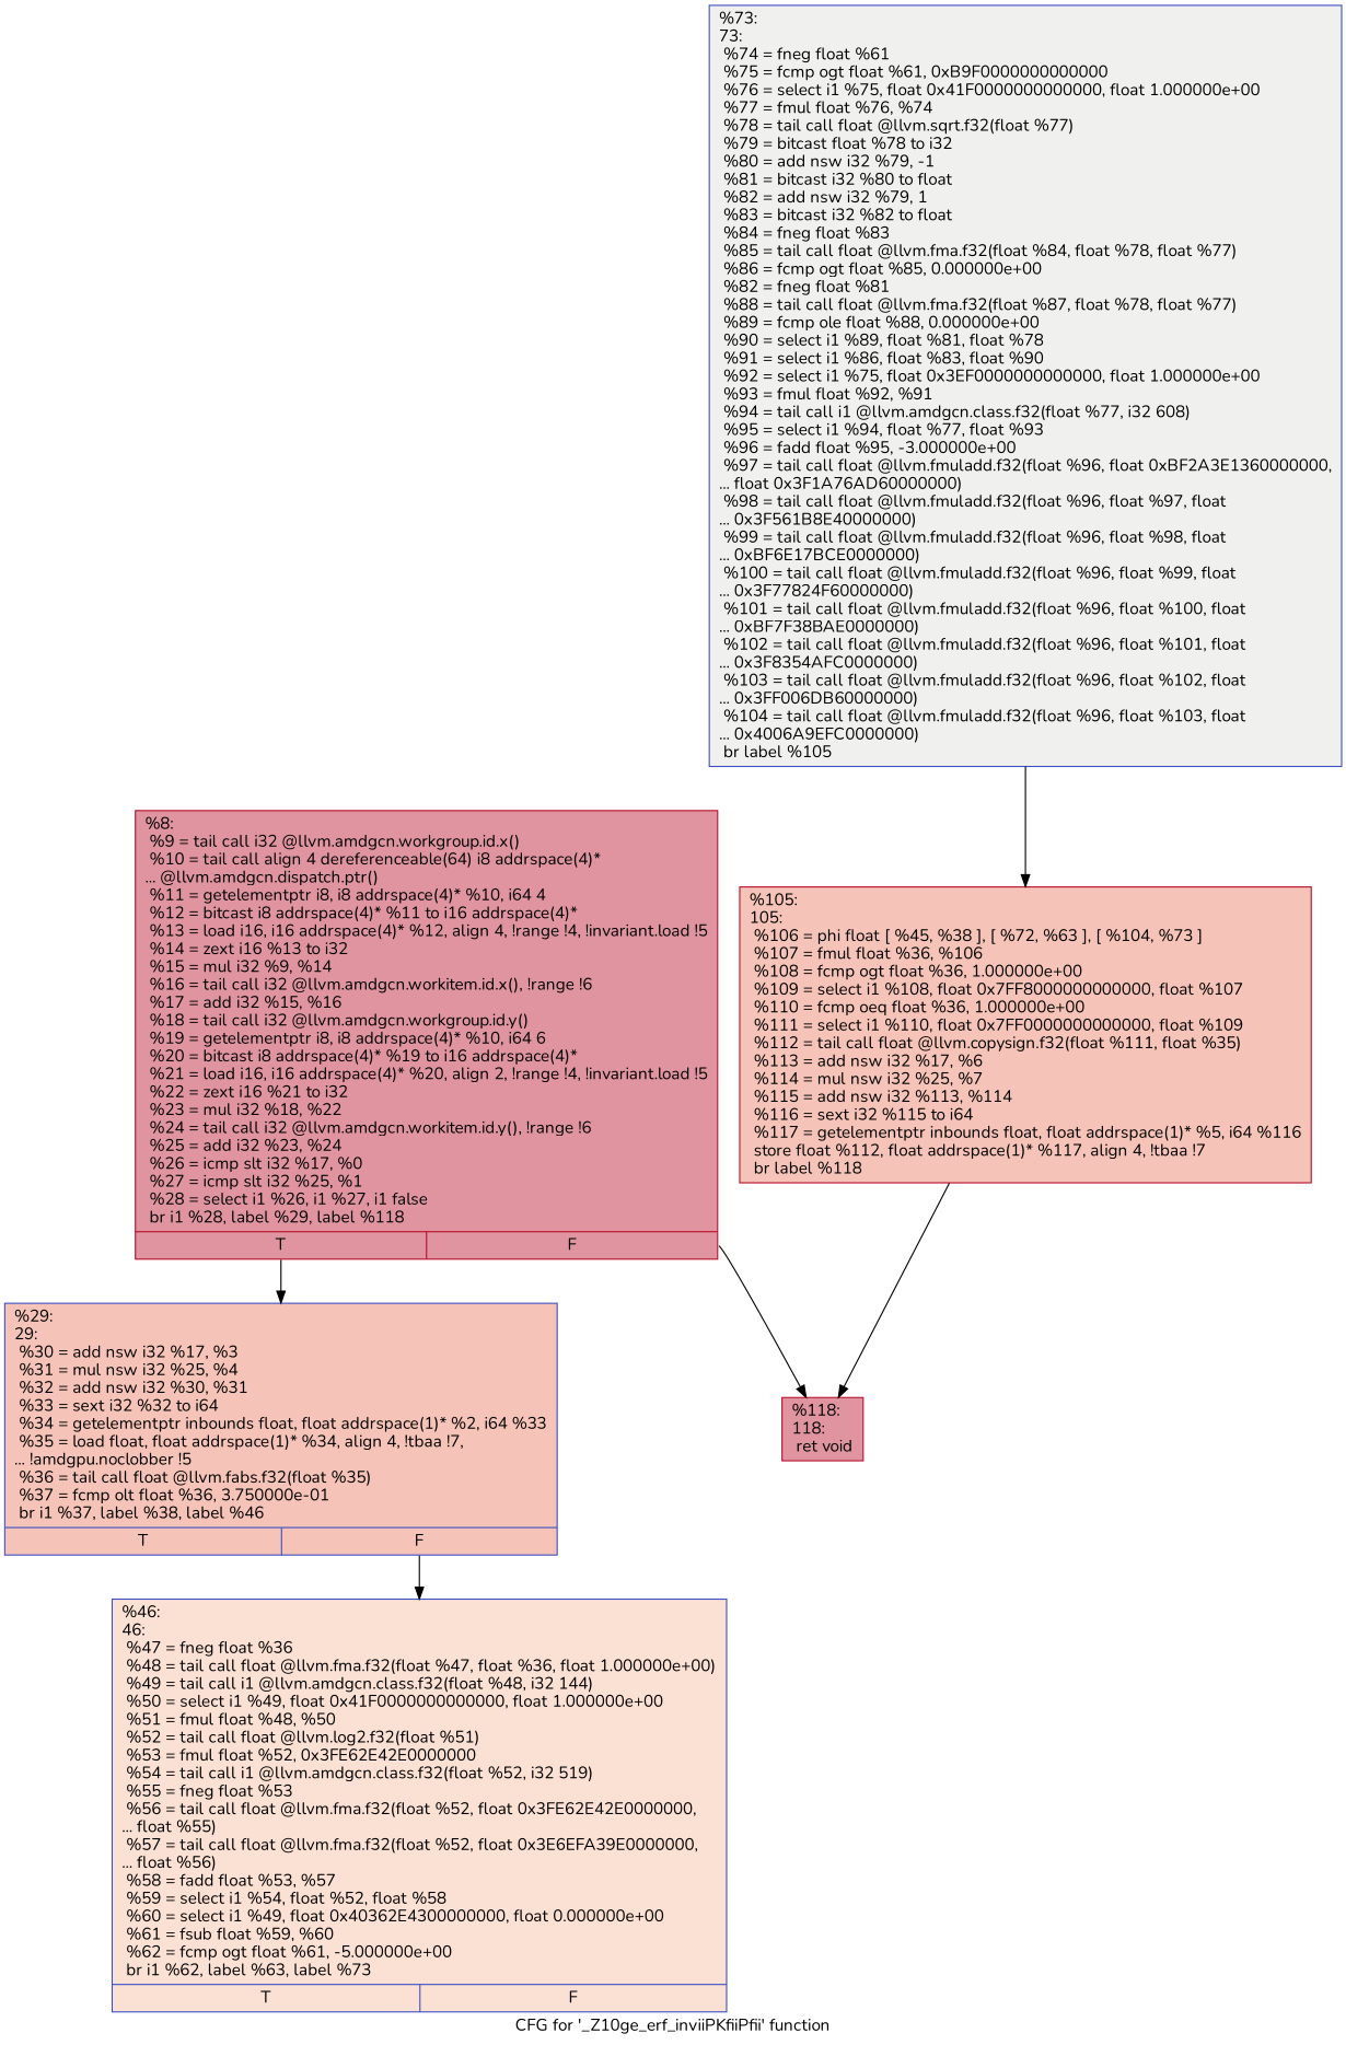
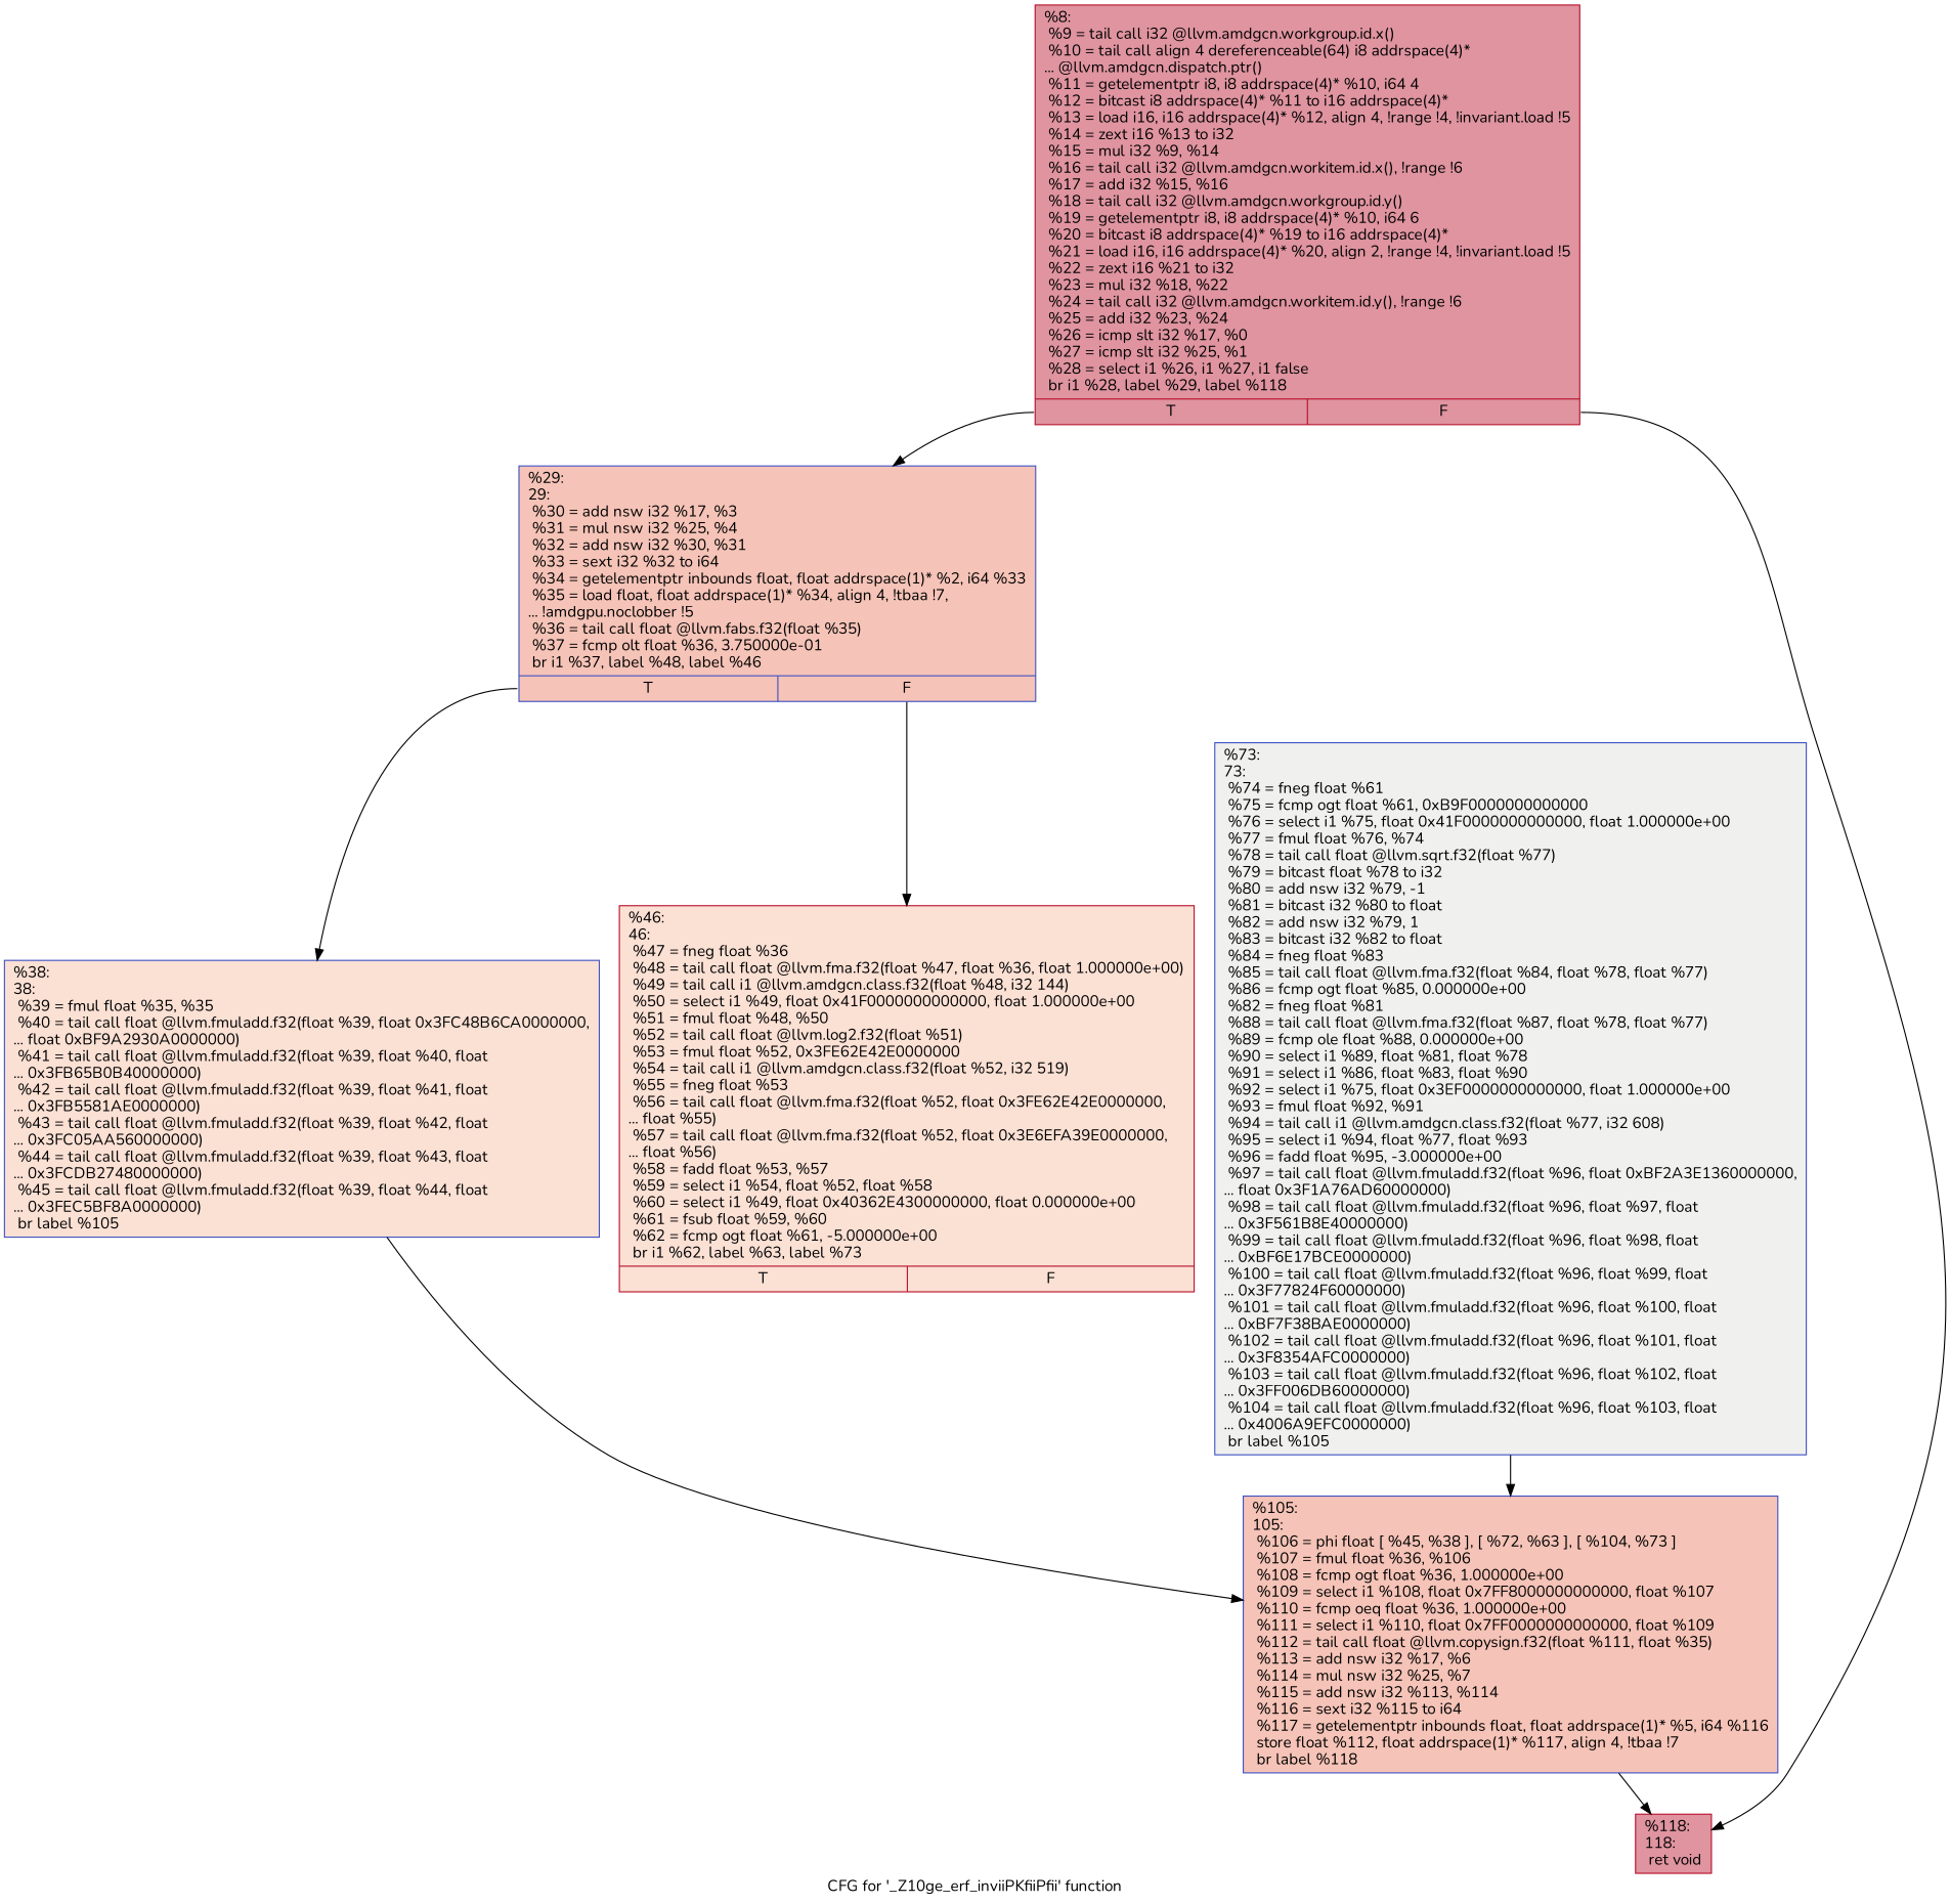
  digraph {
    fontname=Nunito
    label="CFG for '_Z10ge_erf_inviiPKfiiPfii' function"
    node [color="#3d50c3ff" fillcolor="#b70d2870" fontname=Nunito shape=record style=filled]
    edge [fontname=Nunito]
    n1 [color="#b70d28ff" label="{%8:\l  %9 = tail call i32 @llvm.amdgcn.workgroup.id.x()\l  %10 = tail call align 4 dereferenceable(64) i8 addrspace(4)*\l... @llvm.amdgcn.dispatch.ptr()\l  %11 = getelementptr i8, i8 addrspace(4)* %10, i64 4\l  %12 = bitcast i8 addrspace(4)* %11 to i16 addrspace(4)*\l  %13 = load i16, i16 addrspace(4)* %12, align 4, !range !4, !invariant.load !5\l  %14 = zext i16 %13 to i32\l  %15 = mul i32 %9, %14\l  %16 = tail call i32 @llvm.amdgcn.workitem.id.x(), !range !6\l  %17 = add i32 %15, %16\l  %18 = tail call i32 @llvm.amdgcn.workgroup.id.y()\l  %19 = getelementptr i8, i8 addrspace(4)* %10, i64 6\l  %20 = bitcast i8 addrspace(4)* %19 to i16 addrspace(4)*\l  %21 = load i16, i16 addrspace(4)* %20, align 2, !range !4, !invariant.load !5\l  %22 = zext i16 %21 to i32\l  %23 = mul i32 %18, %22\l  %24 = tail call i32 @llvm.amdgcn.workitem.id.y(), !range !6\l  %25 = add i32 %23, %24\l  %26 = icmp slt i32 %17, %0\l  %27 = icmp slt i32 %25, %1\l  %28 = select i1 %26, i1 %27, i1 false\l  br i1 %28, label %29, label %118\l|{<s0>T|<s1>F}}"]
-   n2 [fillcolor="#e8765c70" label="{%29:\l29:                                               \l  %30 = add nsw i32 %17, %3\l  %31 = mul nsw i32 %25, %4\l  %32 = add nsw i32 %30, %31\l  %33 = sext i32 %32 to i64\l  %34 = getelementptr inbounds float, float addrspace(1)* %2, i64 %33\l  %35 = load float, float addrspace(1)* %34, align 4, !tbaa !7,\l... !amdgpu.noclobber !5\l  %36 = tail call float @llvm.fabs.f32(float %35)\l  %37 = fcmp olt float %36, 3.750000e-01\l  br i1 %37, label %38, label %46\l|{<s0>T|<s1>F}}"]
+   n2 [fillcolor="#e8765c70" label="{%29:\l29:                                               \l  %30 = add nsw i32 %17, %3\l  %31 = mul nsw i32 %25, %4\l  %32 = add nsw i32 %30, %31\l  %33 = sext i32 %32 to i64\l  %34 = getelementptr inbounds float, float addrspace(1)* %2, i64 %33\l  %35 = load float, float addrspace(1)* %34, align 4, !tbaa !7,\l... !amdgpu.noclobber !5\l  %36 = tail call float @llvm.fabs.f32(float %35)\l  %37 = fcmp olt float %36, 3.750000e-01\l  br i1 %37, label %48, label %46\l|{<s0>T|<s1>F}}"]
    n3 [color="#b70d28ff" label="{%118:\l118:                                              \l  ret void\l}"]
-   n5 [fillcolor="#f7b99e70" label="{%46:\l46:                                               \l  %47 = fneg float %36\l  %48 = tail call float @llvm.fma.f32(float %47, float %36, float 1.000000e+00)\l  %49 = tail call i1 @llvm.amdgcn.class.f32(float %48, i32 144)\l  %50 = select i1 %49, float 0x41F0000000000000, float 1.000000e+00\l  %51 = fmul float %48, %50\l  %52 = tail call float @llvm.log2.f32(float %51)\l  %53 = fmul float %52, 0x3FE62E42E0000000\l  %54 = tail call i1 @llvm.amdgcn.class.f32(float %52, i32 519)\l  %55 = fneg float %53\l  %56 = tail call float @llvm.fma.f32(float %52, float 0x3FE62E42E0000000,\l... float %55)\l  %57 = tail call float @llvm.fma.f32(float %52, float 0x3E6EFA39E0000000,\l... float %56)\l  %58 = fadd float %53, %57\l  %59 = select i1 %54, float %52, float %58\l  %60 = select i1 %49, float 0x40362E4300000000, float 0.000000e+00\l  %61 = fsub float %59, %60\l  %62 = fcmp ogt float %61, -5.000000e+00\l  br i1 %62, label %63, label %73\l|{<s0>T|<s1>F}}"]
-   n6 [color="#b70d28ff" fillcolor="#e8765c70" label="{%105:\l105:                                              \l  %106 = phi float [ %45, %38 ], [ %72, %63 ], [ %104, %73 ]\l  %107 = fmul float %36, %106\l  %108 = fcmp ogt float %36, 1.000000e+00\l  %109 = select i1 %108, float 0x7FF8000000000000, float %107\l  %110 = fcmp oeq float %36, 1.000000e+00\l  %111 = select i1 %110, float 0x7FF0000000000000, float %109\l  %112 = tail call float @llvm.copysign.f32(float %111, float %35)\l  %113 = add nsw i32 %17, %6\l  %114 = mul nsw i32 %25, %7\l  %115 = add nsw i32 %113, %114\l  %116 = sext i32 %115 to i64\l  %117 = getelementptr inbounds float, float addrspace(1)* %5, i64 %116\l  store float %112, float addrspace(1)* %117, align 4, !tbaa !7\l  br label %118\l}"]
+   n4 [fillcolor="#f7b99e70" label="{%38:\l38:                                               \l  %39 = fmul float %35, %35\l  %40 = tail call float @llvm.fmuladd.f32(float %39, float 0x3FC48B6CA0000000,\l... float 0xBF9A2930A0000000)\l  %41 = tail call float @llvm.fmuladd.f32(float %39, float %40, float\l... 0x3FB65B0B40000000)\l  %42 = tail call float @llvm.fmuladd.f32(float %39, float %41, float\l... 0x3FB5581AE0000000)\l  %43 = tail call float @llvm.fmuladd.f32(float %39, float %42, float\l... 0x3FC05AA560000000)\l  %44 = tail call float @llvm.fmuladd.f32(float %39, float %43, float\l... 0x3FCDB27480000000)\l  %45 = tail call float @llvm.fmuladd.f32(float %39, float %44, float\l... 0x3FEC5BF8A0000000)\l  br label %105\l}"]
+   n5 [color="#b70d28ff" fillcolor="#f7b99e70" label="{%46:\l46:                                               \l  %47 = fneg float %36\l  %48 = tail call float @llvm.fma.f32(float %47, float %36, float 1.000000e+00)\l  %49 = tail call i1 @llvm.amdgcn.class.f32(float %48, i32 144)\l  %50 = select i1 %49, float 0x41F0000000000000, float 1.000000e+00\l  %51 = fmul float %48, %50\l  %52 = tail call float @llvm.log2.f32(float %51)\l  %53 = fmul float %52, 0x3FE62E42E0000000\l  %54 = tail call i1 @llvm.amdgcn.class.f32(float %52, i32 519)\l  %55 = fneg float %53\l  %56 = tail call float @llvm.fma.f32(float %52, float 0x3FE62E42E0000000,\l... float %55)\l  %57 = tail call float @llvm.fma.f32(float %52, float 0x3E6EFA39E0000000,\l... float %56)\l  %58 = fadd float %53, %57\l  %59 = select i1 %54, float %52, float %58\l  %60 = select i1 %49, float 0x40362E4300000000, float 0.000000e+00\l  %61 = fsub float %59, %60\l  %62 = fcmp ogt float %61, -5.000000e+00\l  br i1 %62, label %63, label %73\l|{<s0>T|<s1>F}}"]
+   n6 [fillcolor="#e8765c70" label="{%105:\l105:                                              \l  %106 = phi float [ %45, %38 ], [ %72, %63 ], [ %104, %73 ]\l  %107 = fmul float %36, %106\l  %108 = fcmp ogt float %36, 1.000000e+00\l  %109 = select i1 %108, float 0x7FF8000000000000, float %107\l  %110 = fcmp oeq float %36, 1.000000e+00\l  %111 = select i1 %110, float 0x7FF0000000000000, float %109\l  %112 = tail call float @llvm.copysign.f32(float %111, float %35)\l  %113 = add nsw i32 %17, %6\l  %114 = mul nsw i32 %25, %7\l  %115 = add nsw i32 %113, %114\l  %116 = sext i32 %115 to i64\l  %117 = getelementptr inbounds float, float addrspace(1)* %5, i64 %116\l  store float %112, float addrspace(1)* %117, align 4, !tbaa !7\l  br label %118\l}"]
    n7 [fillcolor="#dedcdb70" label="{%73:\l73:                                               \l  %74 = fneg float %61\l  %75 = fcmp ogt float %61, 0xB9F0000000000000\l  %76 = select i1 %75, float 0x41F0000000000000, float 1.000000e+00\l  %77 = fmul float %76, %74\l  %78 = tail call float @llvm.sqrt.f32(float %77)\l  %79 = bitcast float %78 to i32\l  %80 = add nsw i32 %79, -1\l  %81 = bitcast i32 %80 to float\l  %82 = add nsw i32 %79, 1\l  %83 = bitcast i32 %82 to float\l  %84 = fneg float %83\l  %85 = tail call float @llvm.fma.f32(float %84, float %78, float %77)\l  %86 = fcmp ogt float %85, 0.000000e+00\l  %82 = fneg float %81\l  %88 = tail call float @llvm.fma.f32(float %87, float %78, float %77)\l  %89 = fcmp ole float %88, 0.000000e+00\l  %90 = select i1 %89, float %81, float %78\l  %91 = select i1 %86, float %83, float %90\l  %92 = select i1 %75, float 0x3EF0000000000000, float 1.000000e+00\l  %93 = fmul float %92, %91\l  %94 = tail call i1 @llvm.amdgcn.class.f32(float %77, i32 608)\l  %95 = select i1 %94, float %77, float %93\l  %96 = fadd float %95, -3.000000e+00\l  %97 = tail call float @llvm.fmuladd.f32(float %96, float 0xBF2A3E1360000000,\l... float 0x3F1A76AD60000000)\l  %98 = tail call float @llvm.fmuladd.f32(float %96, float %97, float\l... 0x3F561B8E40000000)\l  %99 = tail call float @llvm.fmuladd.f32(float %96, float %98, float\l... 0xBF6E17BCE0000000)\l  %100 = tail call float @llvm.fmuladd.f32(float %96, float %99, float\l... 0x3F77824F60000000)\l  %101 = tail call float @llvm.fmuladd.f32(float %96, float %100, float\l... 0xBF7F38BAE0000000)\l  %102 = tail call float @llvm.fmuladd.f32(float %96, float %101, float\l... 0x3F8354AFC0000000)\l  %103 = tail call float @llvm.fmuladd.f32(float %96, float %102, float\l... 0x3FF006DB60000000)\l  %104 = tail call float @llvm.fmuladd.f32(float %96, float %103, float\l... 0x4006A9EFC0000000)\l  br label %105\l}"]
    n1 -> n2 [tailport=s0]
    n1 -> n3 [tailport=s1]
+   n2 -> n4 [tailport=s0]
    n2 -> n5 [tailport=s1]
+   n4 -> n6
    n6 -> n3
    n7 -> n6
  }
